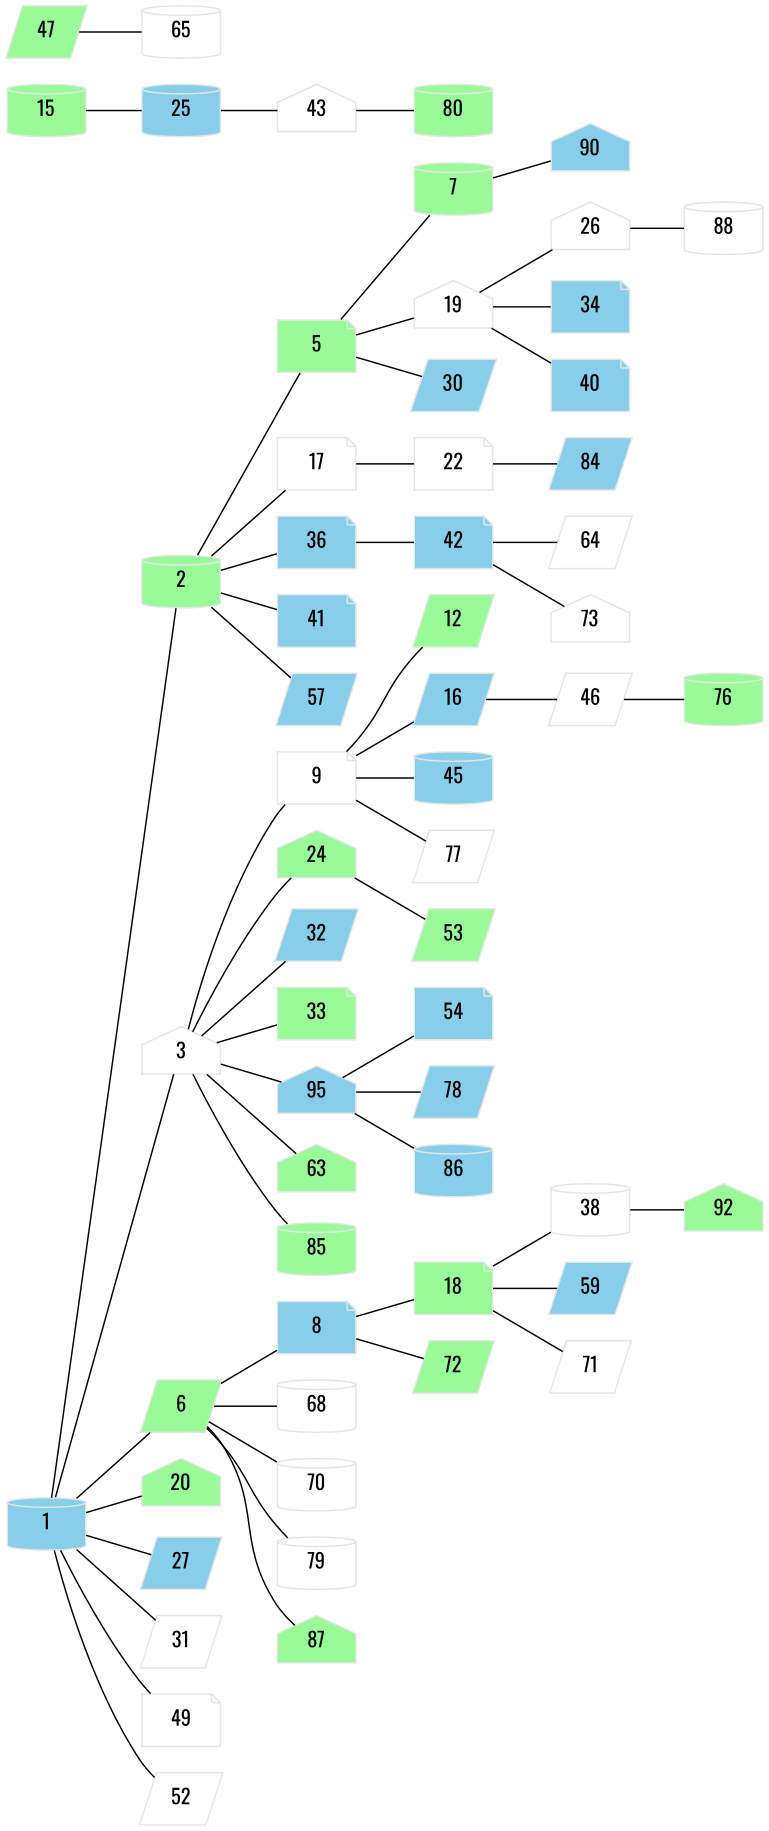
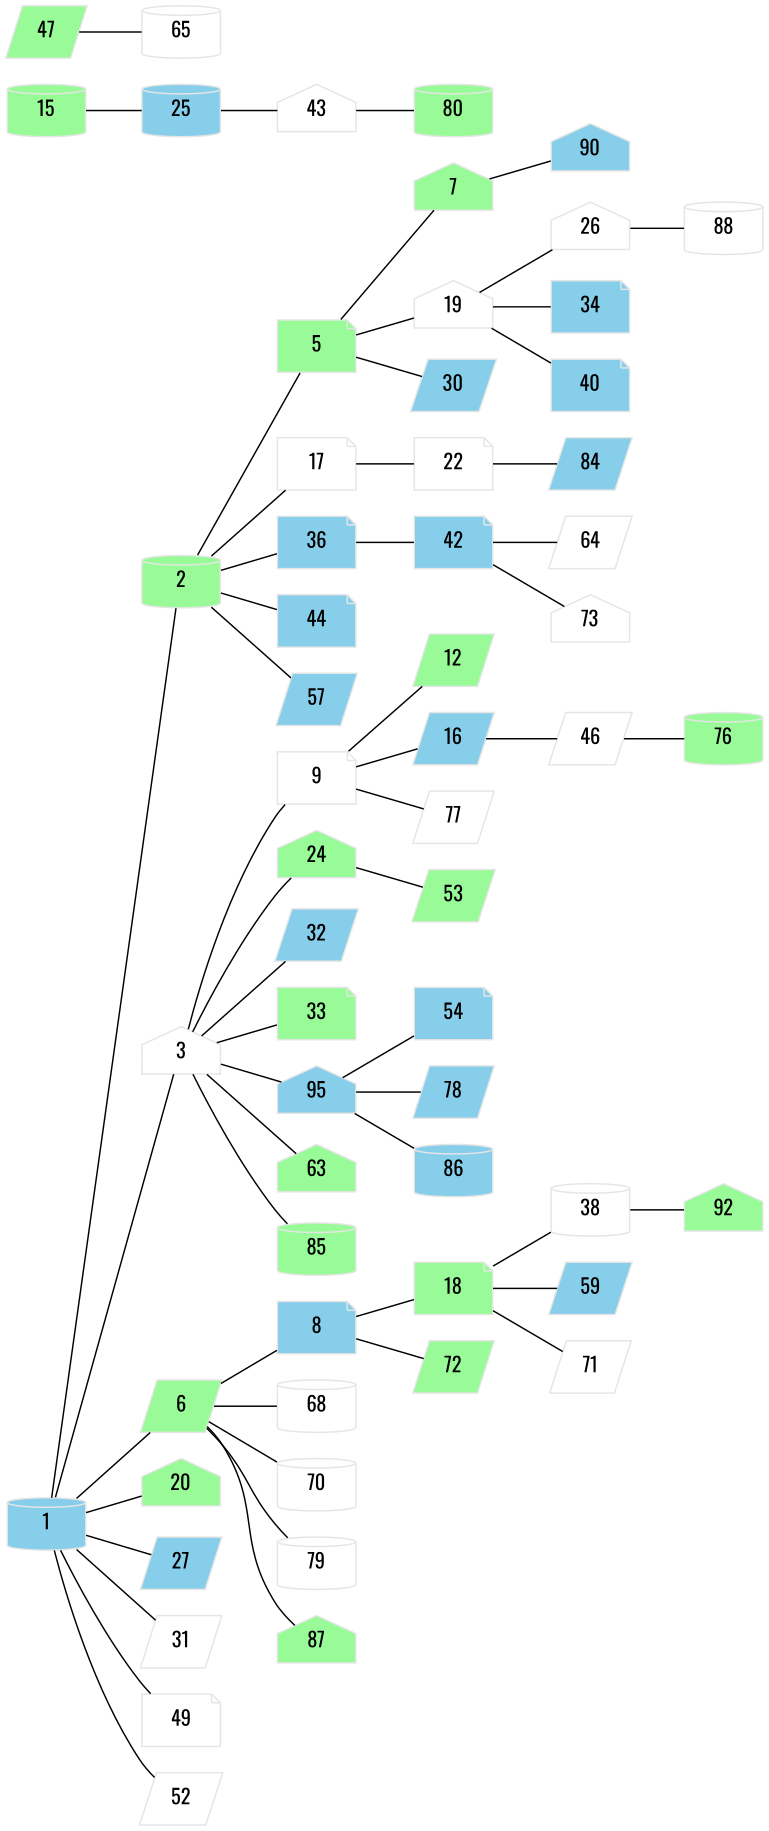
  graph {
    fontname=Oswald
    rankdir=LR
    node [color=gray90 fillcolor=skyblue fontname=Oswald shape=parallelogram style=filled]
    edge [fontname=Oswald]
    1 [shape=cylinder super="+4"]
    2 [fillcolor=palegreen shape=cylinder super="+13"]
    3 [fillcolor=white shape=house super="+28"]
    6 [fillcolor=palegreen super="+48"]
    20 [fillcolor=palegreen shape=house]
    27 [super="+37"]
    31 [fillcolor=white]
    49 [fillcolor=white shape=note super="+56"]
    52 [fillcolor=white super="+91"]
    5 [fillcolor=palegreen shape=note super="+10"]
    17 [fillcolor=white shape=note super="+67"]
    36 [shape=note]
-   41 [shape=note]
+   41 [shape=note label=44]
    57
    9 [fillcolor=white shape=note super="+11"]
    24 [fillcolor=palegreen shape=house super="+55"]
    32 [super="+60"]
    33 [fillcolor=palegreen shape=note]
    n19 [label=95 shape=house super="+61"]
    63 [fillcolor=palegreen shape=house super="+69"]
    85 [fillcolor=palegreen shape=cylinder]
    8 [shape=note super="+14"]
    68 [fillcolor=white shape=cylinder]
    70 [fillcolor=white shape=cylinder]
    79 [fillcolor=white shape=cylinder]
    87 [fillcolor=palegreen shape=house]
-   7 [fillcolor=palegreen shape=cylinder super="+89"]
+   7 [fillcolor=palegreen shape=house super="+89"]
    19 [fillcolor=white shape=house super="+34"]
    30
    15 [fillcolor=palegreen shape=cylinder super="+44"]
    25 [shape=cylinder super="+29"]
    22 [fillcolor=white shape=note super="+23"]
    42 [shape=note super="+50"]
    12 [fillcolor=palegreen]
    16
-   45 [shape=cylinder]
    77 [fillcolor=white]
    53 [fillcolor=palegreen super="+74"]
    54 [shape=note super="+66"]
    78 [super="+83"]
    86 [shape=cylinder]
    90 [shape=house]
    26 [fillcolor=white shape=house super="+75"]
    n44 [label=34 shape=note]
    40 [shape=note]
    18 [fillcolor=palegreen shape=note super="+21"]
    72 [fillcolor=palegreen]
    38 [fillcolor=white shape=cylinder super="+51"]
    59 [super="+81"]
    71 [fillcolor=white]
    46 [fillcolor=white]
    43 [fillcolor=white shape=house super="+58"]
    76 [fillcolor=palegreen shape=cylinder super="+82"]
    84
    92 [fillcolor=palegreen shape=house]
    88 [fillcolor=white shape=cylinder]
    80 [fillcolor=palegreen shape=cylinder]
    64 [fillcolor=white]
    73 [fillcolor=white shape=house]
    47 [fillcolor=palegreen super="+62"]
    65 [fillcolor=white shape=cylinder]
    1 -- 2
    1 -- 3
    1 -- 6
    1 -- 20
    1 -- 27
    1 -- 31
    1 -- 49
    1 -- 52
    2 -- 5
    2 -- 17
    2 -- 36
    2 -- 41
    2 -- 57
    3 -- 9
    3 -- 24
    3 -- 32
    3 -- 33
    3 -- n19
    3 -- 63
    3 -- 85
    6 -- 8
    6 -- 68
    6 -- 70
    6 -- 79
    6 -- 87
    5 -- 7
    5 -- 19
    5 -- 30
    17 -- 22
    36 -- 42
    9 -- 12
    9 -- 16
-   9 -- 45
    9 -- 77
    24 -- 53
    n19 -- 54
    n19 -- 78
    n19 -- 86
    8 -- 18
    8 -- 72
    7 -- 90
    19 -- 26
    19 -- n44
    19 -- 40
    15 -- 25
    25 -- 43
    22 -- 84
    42 -- 64
    42 -- 73
    16 -- 46
    26 -- 88
    18 -- 38
    18 -- 59
    18 -- 71
    38 -- 92
    46 -- 76
    43 -- 80
    47 -- 65
  }
